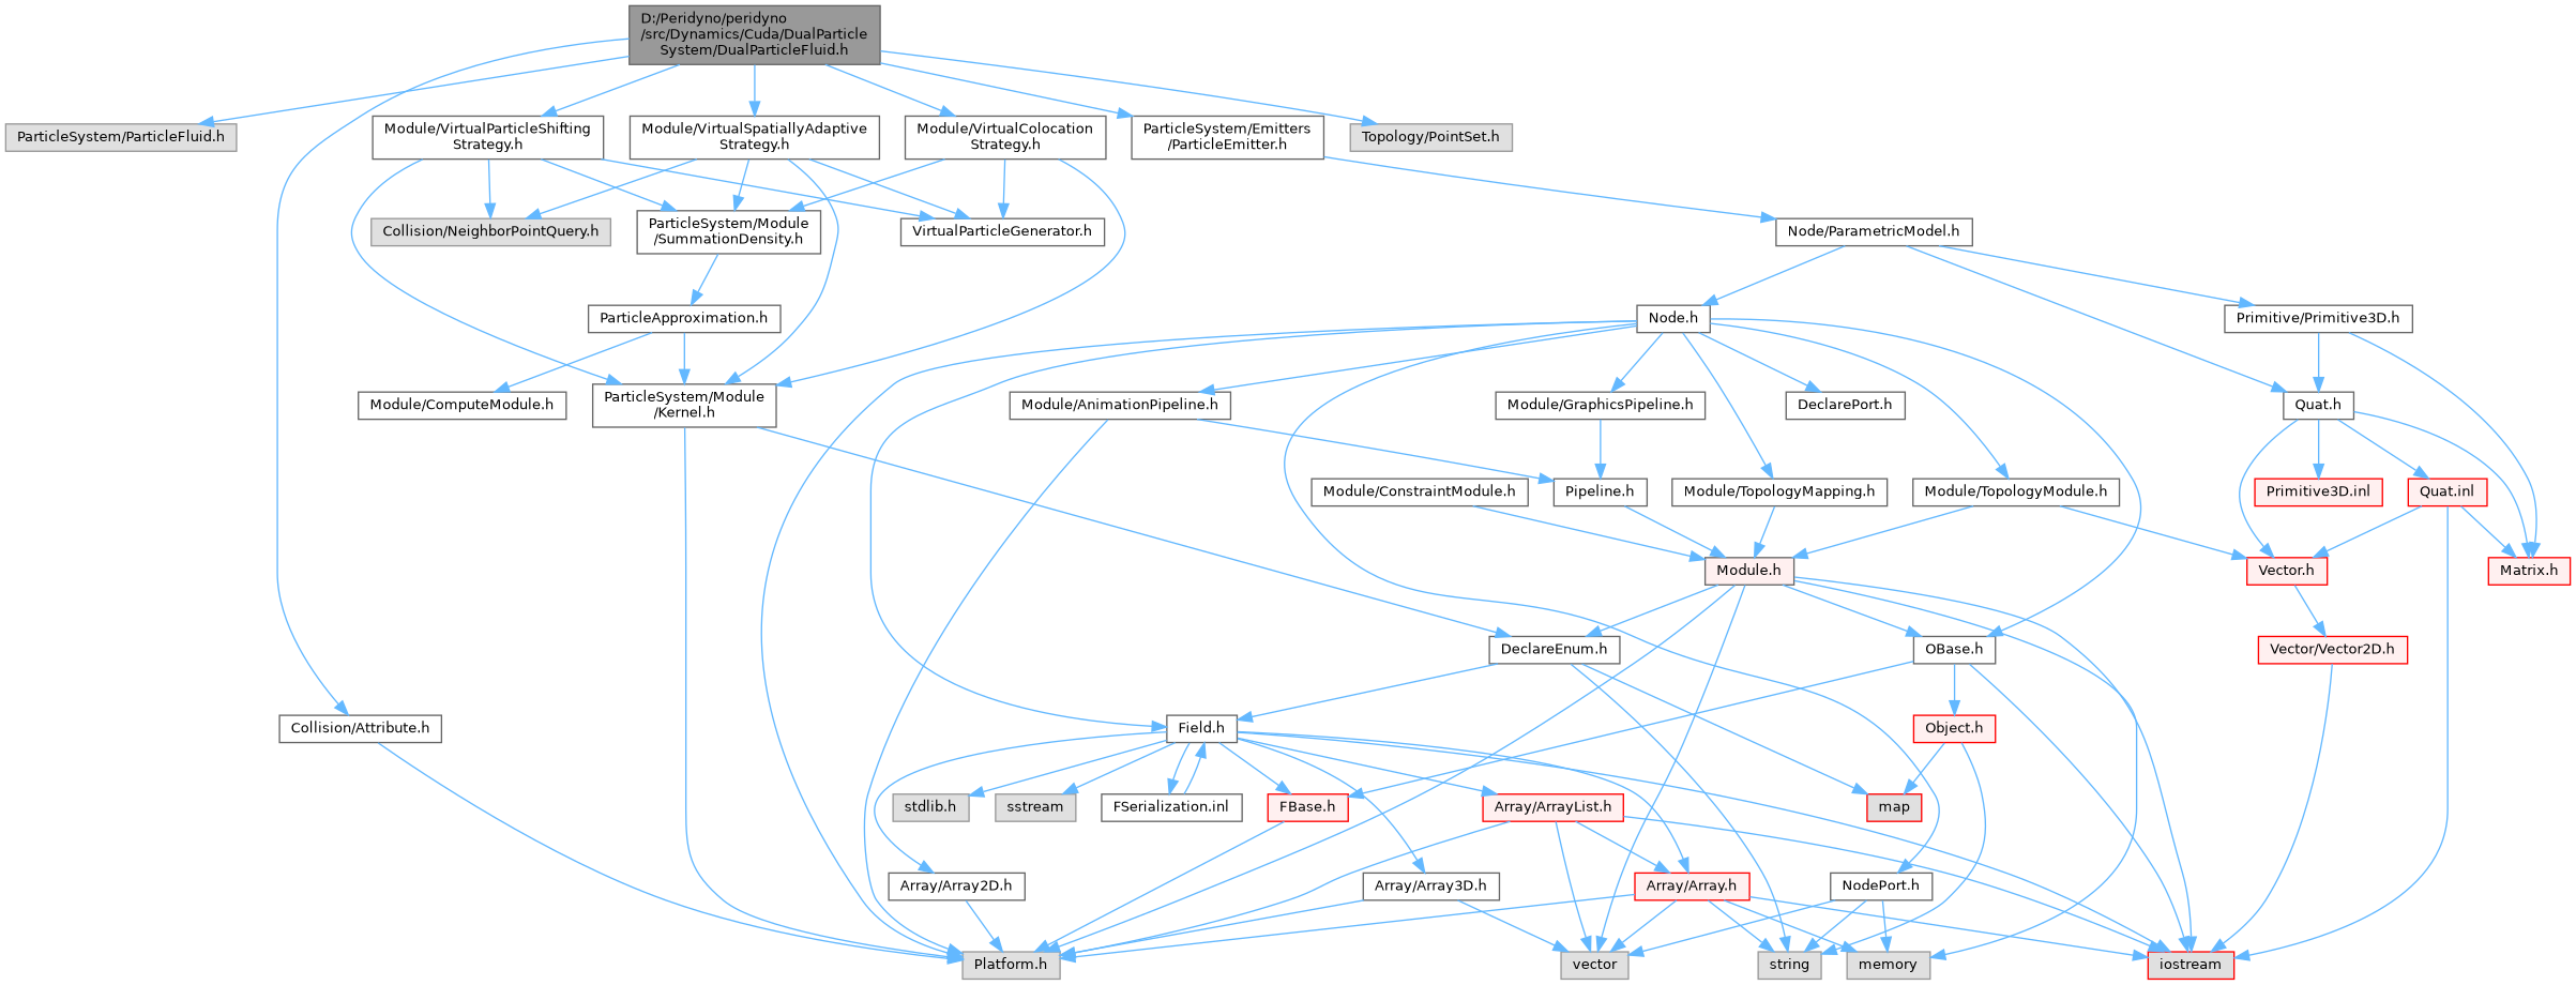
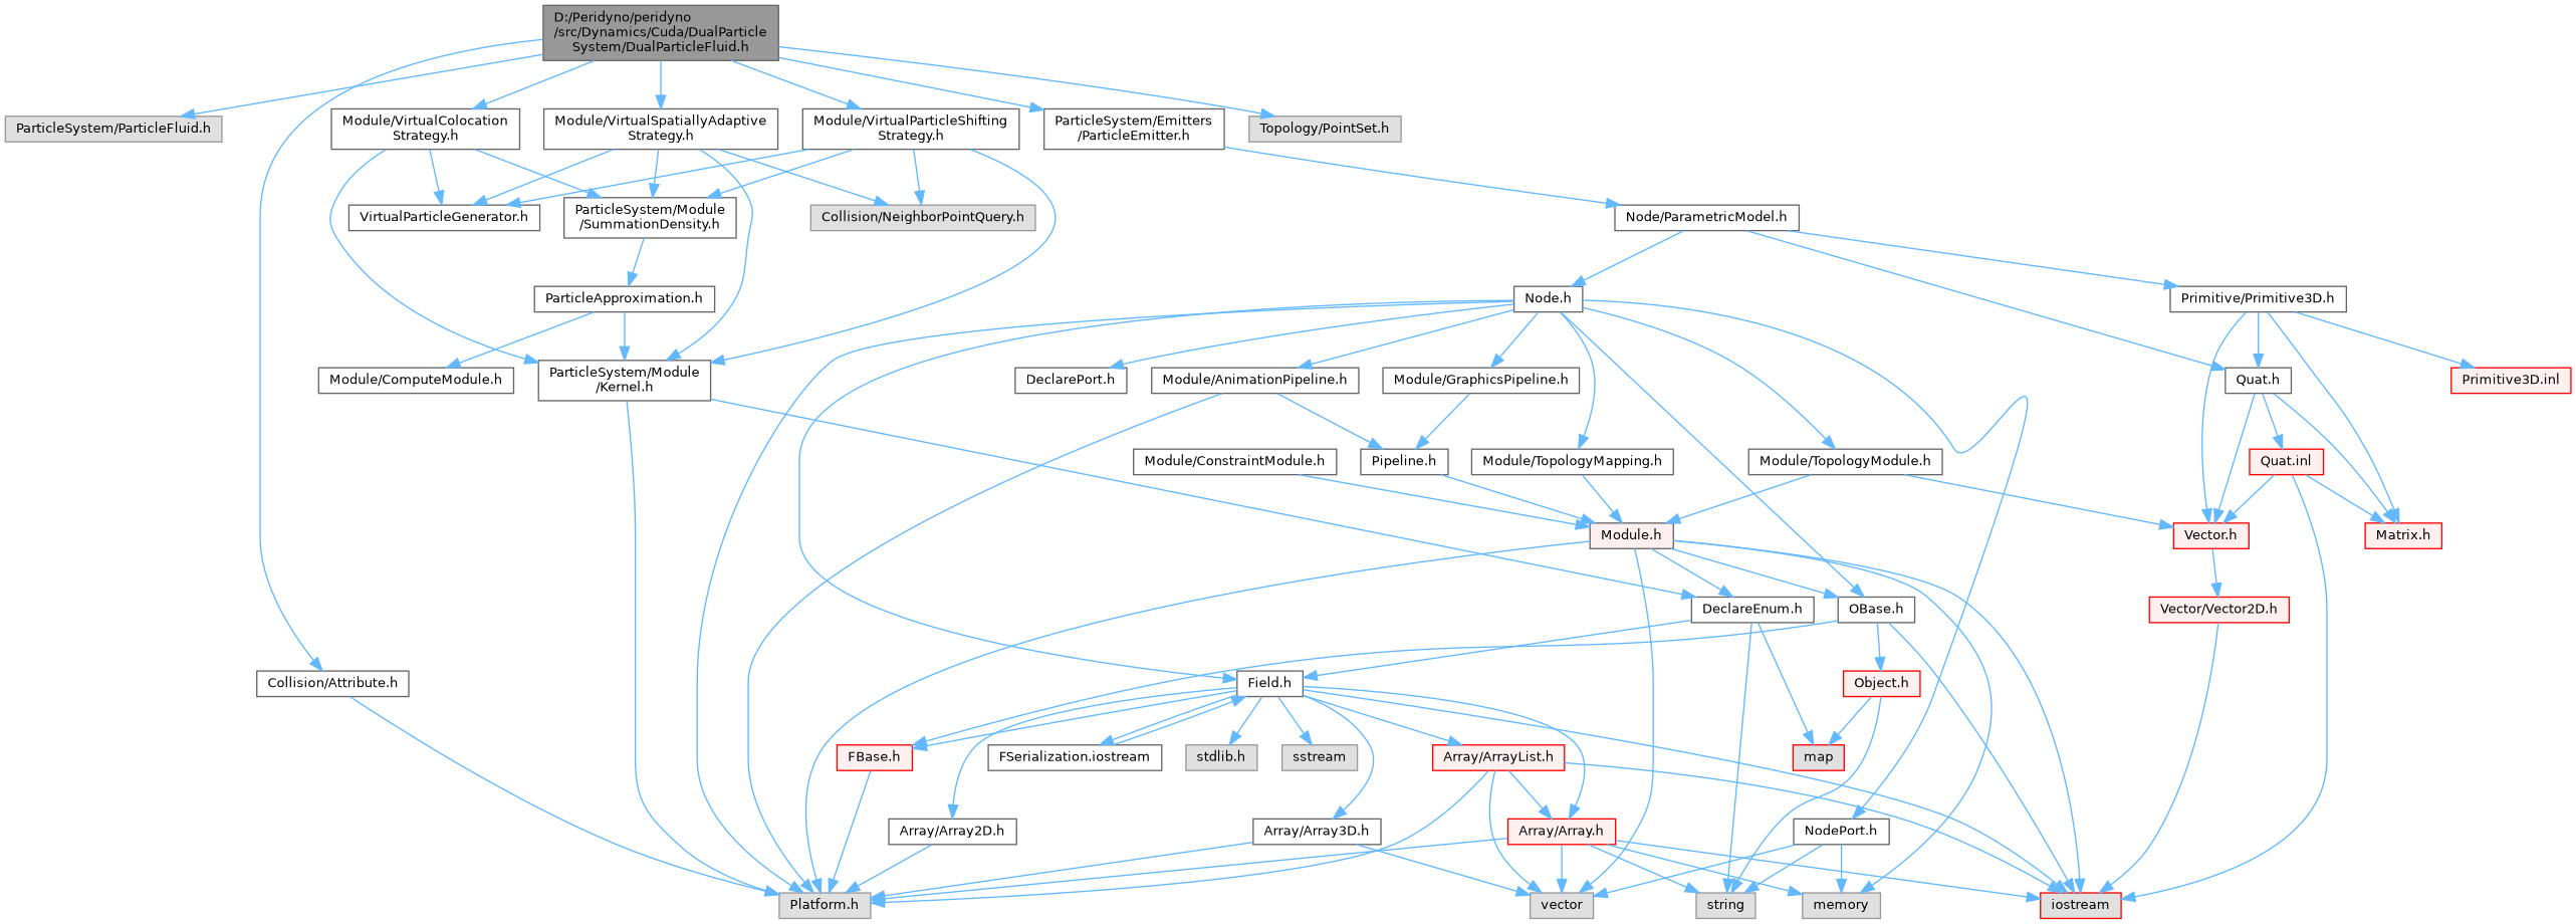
  digraph {
    node [color=grey40 fillcolor=white fontname=Helvetica fontsize=10 shape=box style=filled]
    edge [color=steelblue1 fontname=Helvetica fontsize=10 labelfontname=Helvetica labelfontsize=10 style=solid]
    n1 [color=gray40 fillcolor=grey60 fontcolor=black height=0.2 label="D:/Peridyno/peridyno\l/src/Dynamics/Cuda/DualParticle\lSystem/DualParticleFluid.h" width=0.4]
    n2 [color=grey60 fillcolor="#E0E0E0" height=0.2 label="ParticleSystem/ParticleFluid.h" width=0.4]
    n3 [height=0.2 label="ParticleSystem/Emitters\l/ParticleEmitter.h" width=0.4]
    n4 [color=grey60 fillcolor="#E0E0E0" height=0.2 label="Topology/PointSet.h" width=0.4]
    n5 [height=0.2 label="Collision/Attribute.h" width=0.4]
    n6 [height=0.2 label="Module/VirtualSpatiallyAdaptive\lStrategy.h" width=0.4]
    n7 [height=0.2 label="Module/VirtualColocation\lStrategy.h" width=0.4]
    n8 [height=0.2 label="Module/VirtualParticleShifting\lStrategy.h" width=0.4]
    n9 [height=0.2 label="Node/ParametricModel.h" width=0.4]
    n10 [color=grey60 fillcolor="#E0E0E0" height=0.2 label="Platform.h" width=0.4]
    n11 [height=0.2 label="VirtualParticleGenerator.h" width=0.4]
    n12 [height=0.2 label="ParticleSystem/Module\l/Kernel.h" width=0.4]
    n13 [height=0.2 label="ParticleSystem/Module\l/SummationDensity.h" width=0.4]
    n14 [color=grey60 fillcolor="#E0E0E0" height=0.2 label="Collision/NeighborPointQuery.h" width=0.4]
    n15 [height=0.2 label="Node.h" width=0.4]
    n16 [height=0.2 label="Quat.h" width=0.4]
    n17 [height=0.2 label="Primitive/Primitive3D.h" width=0.4]
    n18 [height=0.2 label="OBase.h" width=0.4]
    n19 [height=0.2 label="Field.h" width=0.4]
    n20 [height=0.2 label="DeclarePort.h" width=0.4]
    n21 [height=0.2 label="NodePort.h" width=0.4]
    n22 [height=0.2 label="Module/TopologyModule.h" width=0.4]
    n23 [height=0.2 label="Module/TopologyMapping.h" width=0.4]
    n24 [height=0.2 label="Module/AnimationPipeline.h" width=0.4]
    n25 [height=0.2 label="Module/GraphicsPipeline.h" width=0.4]
    n26 [color=red fillcolor="#FFF0F0" height=0.2 label="Vector.h" width=0.4]
    n27 [color=red fillcolor="#FFF0F0" height=0.2 label="Matrix.h" width=0.4]
    n28 [color=red fillcolor="#FFF0F0" height=0.2 label="Quat.inl" width=0.4]
    n29 [color=red fillcolor="#FFF0F0" height=0.2 label="Primitive3D.inl" width=0.4]
    n30 [color=red fillcolor="#E0E0E0" height=0.2 label=iostream width=0.4]
    n31 [color=red fillcolor="#FFF0F0" height=0.2 label="FBase.h" width=0.4]
    n32 [color=red fillcolor="#FFF0F0" height=0.2 label="Object.h" width=0.4]
    n33 [color=grey60 fillcolor="#E0E0E0" height=0.2 label="stdlib.h" width=0.4]
    n34 [color=grey60 fillcolor="#E0E0E0" height=0.2 label=sstream width=0.4]
    n35 [color=red fillcolor="#FFF0F0" height=0.2 label="Array/Array.h" width=0.4]
    n36 [height=0.2 label="Array/Array2D.h" width=0.4]
    n37 [height=0.2 label="Array/Array3D.h" width=0.4]
    n38 [color=red fillcolor="#FFF0F0" height=0.2 label="Array/ArrayList.h" width=0.4]
-   n39 [height=0.2 label="FSerialization.inl" width=0.4]
+   n39 [height=0.2 label="FSerialization.iostream" width=0.4]
    n40 [color=grey60 fillcolor="#E0E0E0" height=0.2 label=string width=0.4]
    n41 [color=grey60 fillcolor="#E0E0E0" height=0.2 label=vector width=0.4]
    n42 [color=grey60 fillcolor="#E0E0E0" height=0.2 label=memory width=0.4]
    n43 [fillcolor="#FFF0F0" height=0.2 label="Module.h" width=0.4]
    n44 [height=0.2 label="Pipeline.h" width=0.4]
    n45 [color=red fillcolor="#E0E0E0" height=0.2 label=map width=0.4]
    n46 [color=red fillcolor="#FFF0F0" height=0.2 label="Vector/Vector2D.h" width=0.4]
    n47 [height=0.2 label="DeclareEnum.h" width=0.4]
    n48 [height=0.2 label="ParticleApproximation.h" width=0.4]
    n49 [height=0.2 label="Module/ConstraintModule.h" width=0.4]
    n50 [height=0.2 label="Module/ComputeModule.h" width=0.4]
    n1 -> n2
    n1 -> n3
    n1 -> n4
    n1 -> n5
    n1 -> n6
    n1 -> n7
    n1 -> n8
    n3 -> n9
    n5 -> n10
    n6 -> n11
    n6 -> n12
    n6 -> n13
    n6 -> n14
    n7 -> n11
    n7 -> n12
    n7 -> n13
    n8 -> n11
    n8 -> n12
    n8 -> n13
    n8 -> n14
    n9 -> n15
    n9 -> n16
    n9 -> n17
    n12 -> n10
    n12 -> n47
    n13 -> n48
    n15 -> n10
    n15 -> n18
    n15 -> n19
    n15 -> n20
    n15 -> n21
    n15 -> n22
    n15 -> n23
    n15 -> n24
    n15 -> n25
    n16 -> n26
    n16 -> n27
    n16 -> n28
    n17 -> n16
+   n17 -> n26
    n17 -> n27
-   n16 -> n29
+   n17 -> n29
    n18 -> n30
    n18 -> n31
    n18 -> n32
    n19 -> n30
    n19 -> n31
    n19 -> n33
    n19 -> n34
    n19 -> n35
    n19 -> n36
    n19 -> n37
    n19 -> n38
    n19 -> n39
    n21 -> n40
    n21 -> n41
    n21 -> n42
    n22 -> n26
    n22 -> n43
    n23 -> n43
    n24 -> n10
    n24 -> n44
    n25 -> n44
    n26 -> n46
    n28 -> n26
    n28 -> n27
    n28 -> n30
    n31 -> n10
    n32 -> n40
    n32 -> n45
    n35 -> n10
    n35 -> n30
    n35 -> n40
    n35 -> n41
    n35 -> n42
    n36 -> n10
    n37 -> n10
    n37 -> n41
    n38 -> n10
    n38 -> n30
    n38 -> n35
    n38 -> n41
    n39 -> n19
    n43 -> n10
    n43 -> n18
    n43 -> n30
    n43 -> n41
    n43 -> n42
    n43 -> n47
    n44 -> n43
    n46 -> n30
    n47 -> n19
    n47 -> n40
    n47 -> n45
    n48 -> n12
    n48 -> n50
    n49 -> n43
  }
